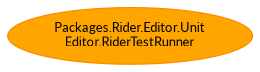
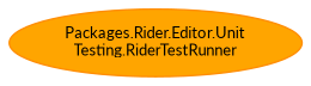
  digraph {
    rankdir=LR
    fontname=Lato
-   n1 [color=darkorange fillcolor=orange fontname=Lato fontsize=10 height=0.2 label="Packages.Rider.Editor.Unit\lEditor.RiderTestRunner" shape=ellipse style=filled width=0.4]
+   n1 [color=darkorange fillcolor=orange fontname=Lato fontsize=10 height=0.2 label="Packages.Rider.Editor.Unit\lTesting.RiderTestRunner" shape=ellipse style=filled width=0.4]
  }
